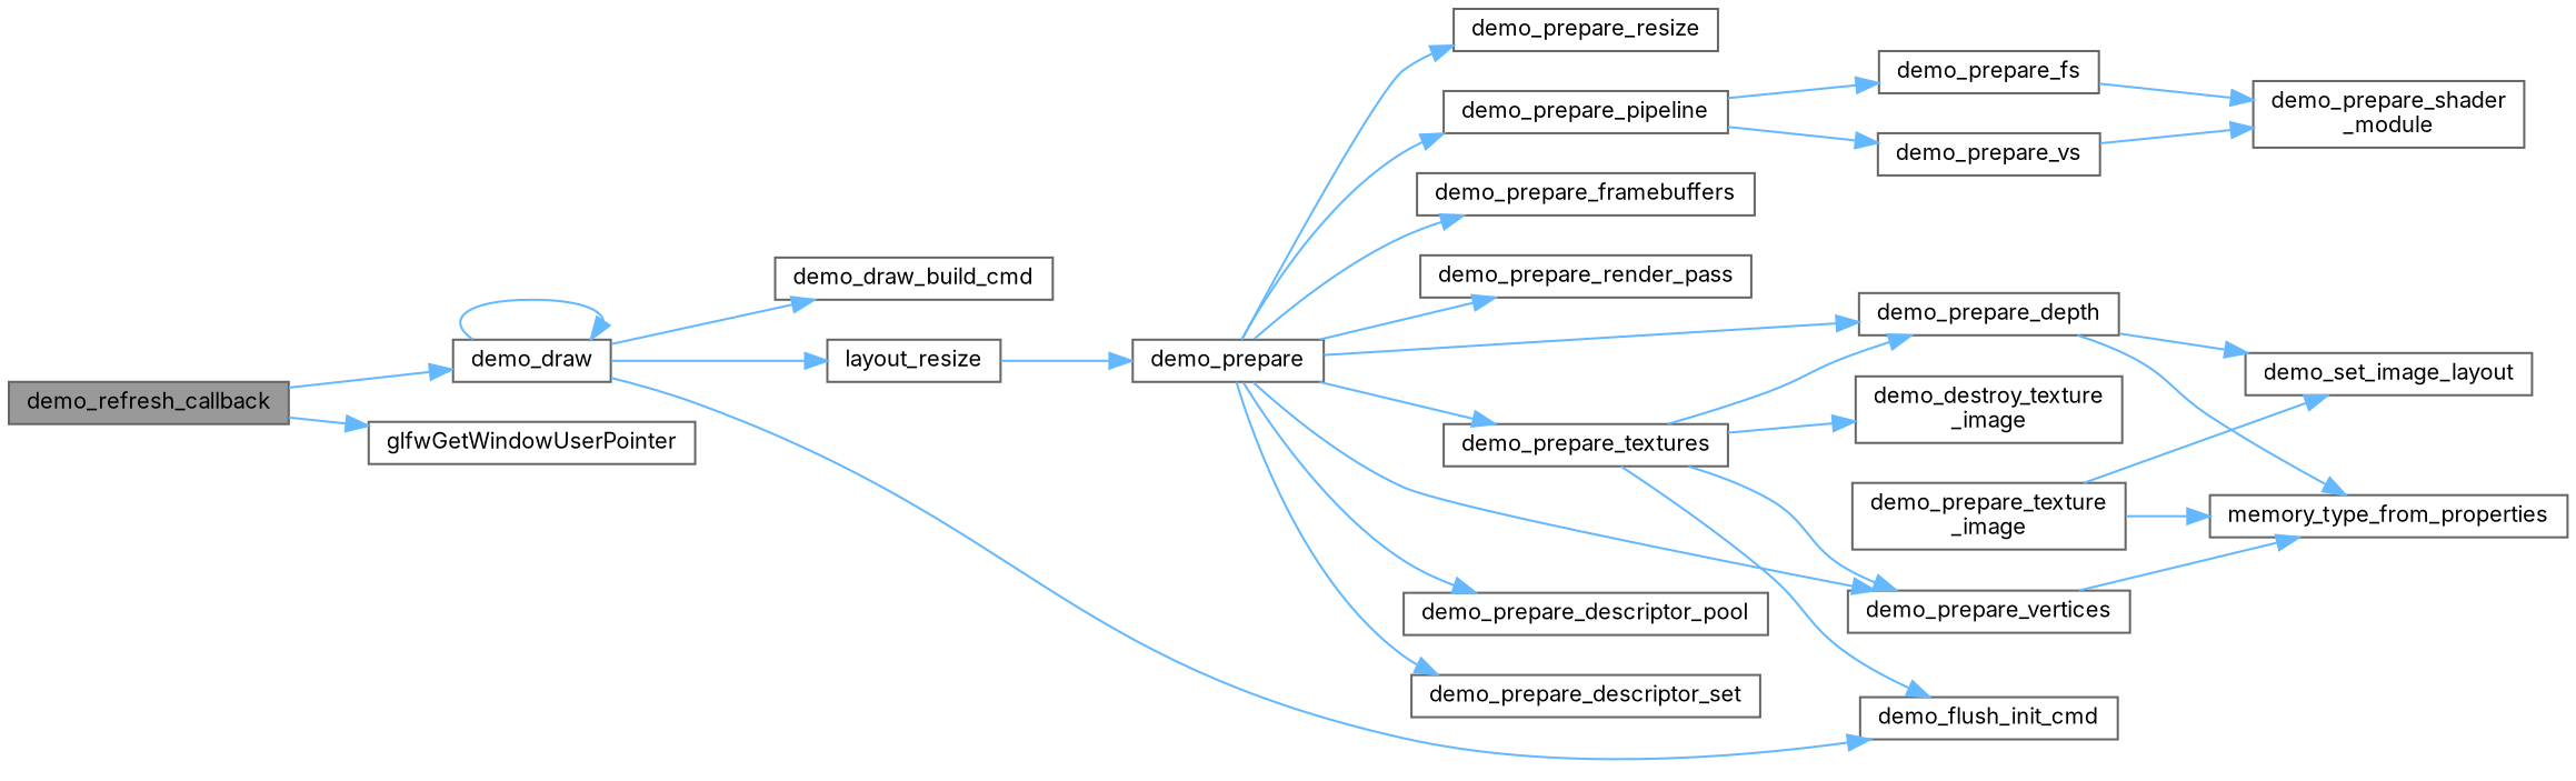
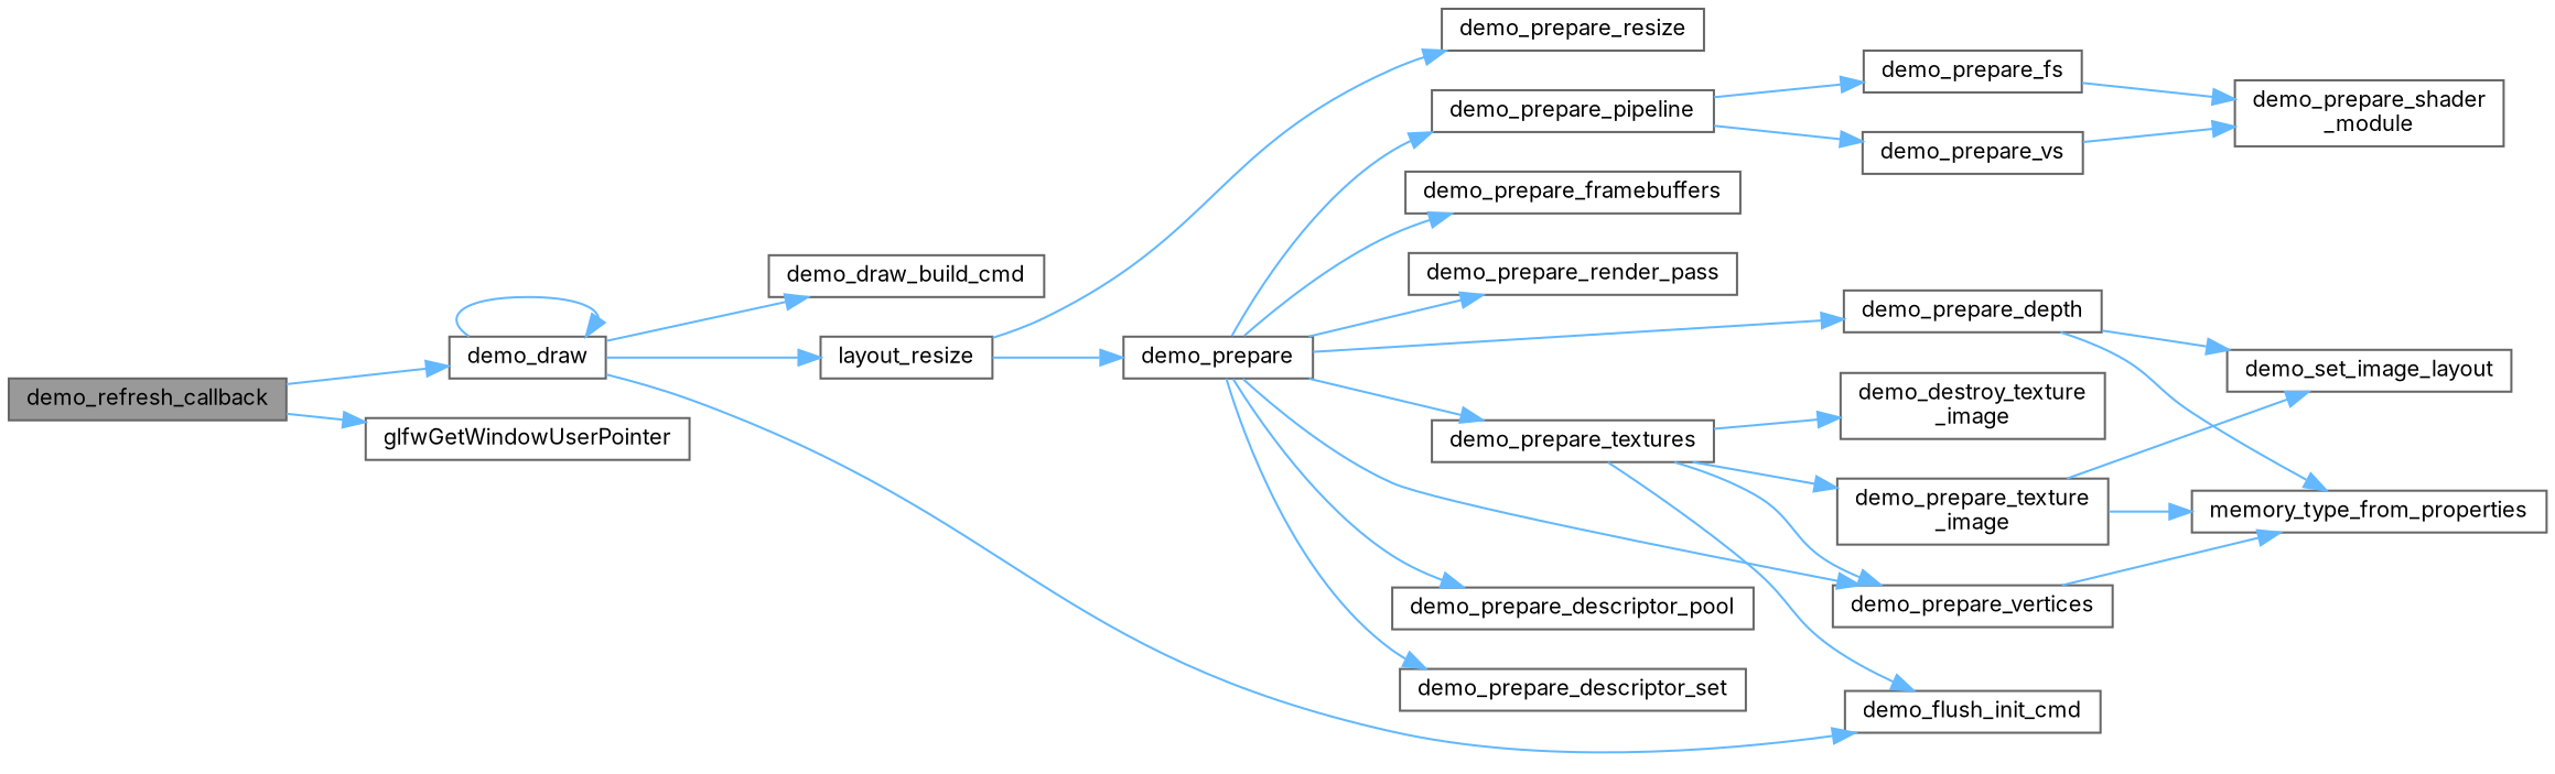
  digraph {
    fontname=Inter
    rankdir=LR
    node [color=grey40 fillcolor=white fontname=Inter fontsize=10 shape=box style=filled]
    edge [color=steelblue1 fontname=Inter fontsize=10 labelfontname=Helvetica labelfontsize=10 style=solid]
    n1 [color=gray40 fillcolor=grey60 fontcolor=black height=0.2 label=demo_refresh_callback width=0.4]
    n2 [height=0.2 label=demo_draw width=0.4]
    n3 [height=0.2 label=glfwGetWindowUserPointer width=0.4]
    n4 [height=0.2 label=demo_draw_build_cmd width=0.4]
    n5 [height=0.2 label=demo_flush_init_cmd width=0.4]
    n6 [height=0.2 label=layout_resize width=0.4]
    n7 [height=0.2 label=demo_prepare width=0.4]
    n8 [height=0.2 label=demo_prepare_resize width=0.4]
    n9 [height=0.2 label=demo_prepare_depth width=0.4]
    n10 [height=0.2 label=demo_prepare_descriptor_pool width=0.4]
    n11 [height=0.2 label=demo_prepare_descriptor_set width=0.4]
    n12 [height=0.2 label=demo_prepare_framebuffers width=0.4]
    n13 [height=0.2 label=demo_prepare_pipeline width=0.4]
    n14 [height=0.2 label=demo_prepare_render_pass width=0.4]
    n15 [height=0.2 label=demo_prepare_textures width=0.4]
    n16 [height=0.2 label=demo_prepare_vertices width=0.4]
    n17 [height=0.2 label=demo_set_image_layout width=0.4]
    n18 [height=0.2 label=memory_type_from_properties width=0.4]
    n19 [height=0.2 label=demo_prepare_fs width=0.4]
    n20 [height=0.2 label=demo_prepare_vs width=0.4]
    n21 [height=0.2 label="demo_destroy_texture\l_image" width=0.4]
    n22 [height=0.2 label="demo_prepare_texture\l_image" width=0.4]
    n23 [height=0.2 label="demo_prepare_shader\l_module" width=0.4]
    n1 -> n2
    n1 -> n3
    n2 -> n2
    n2 -> n4
    n2 -> n5
    n2 -> n6
    n6 -> n7
-   n7 -> n8
+   n6 -> n8
    n7 -> n9
    n7 -> n10
    n7 -> n11
    n7 -> n12
    n7 -> n13
    n7 -> n14
    n7 -> n15
    n7 -> n16
    n9 -> n17
    n9 -> n18
    n13 -> n19
    n13 -> n20
    n15 -> n5
    n15 -> n16
    n15 -> n21
-   n15 -> n9
+   n15 -> n22
    n16 -> n18
    n19 -> n23
    n20 -> n23
    n22 -> n17
    n22 -> n18
  }
